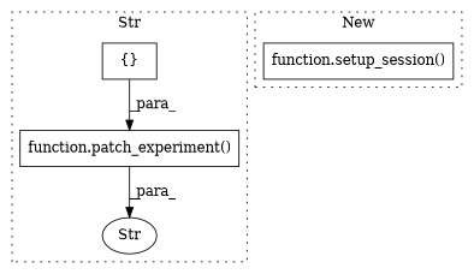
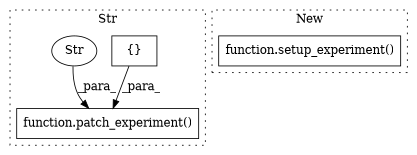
  digraph {
    node [a=75 shape=box]
    n1 [l="17,1" label="function.patch_experiment()" s="18194,18263"]
    n2 [a=95 l="1,1" label="{}" s="18233,18262"]
    n3 [a=66 l=14 label=Str s=18217 shape=ellipse]
-   n4 [l="14,1" label="function.setup_session()" s="18510,18528"]
+   n4 [l="14,1" label="function.setup_experiment()" s="18510,18528"]
    subgraph cluster_1 {
      label=Str
      style=dotted
      n1
      n2
      n3
    }
    subgraph cluster_2 {
      label=New
      style=dotted
      n4
    }
    n2 -> n1 [label=_para_]
-   n1 -> n3 [label=_para_]
+   n3 -> n1 [label=_para_]
  }
